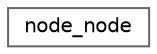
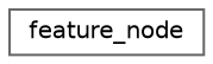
  digraph {
    rankdir=LR
-   n1 [color=grey40 fillcolor=white fontname=Helvetica fontsize=10 height=0.2 label=node_node shape=box style=filled width=0.4]
+   n1 [color=grey40 fillcolor=white fontname=Helvetica fontsize=10 height=0.2 label=feature_node shape=box style=filled width=0.4]
  }
